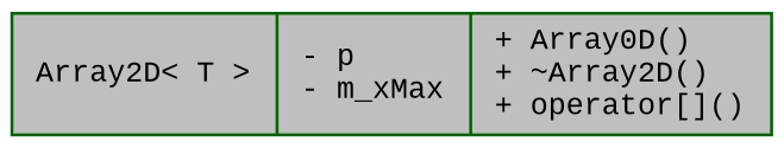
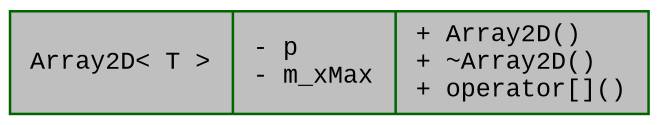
  digraph {
    rankdir=LR
    fontname="Liberation Mono"
-   n1 [color=darkgreen fillcolor=grey75 fontcolor=black fontname="Liberation Mono" fontsize=10 height=0.2 label="{Array2D\< T \>\n|- p\l- m_xMax\l|+ Array0D()\l+ ~Array2D()\l+ operator[]()\l}" shape=record style=filled width=0.4]
+   n1 [color=darkgreen fillcolor=grey75 fontcolor=black fontname="Liberation Mono" fontsize=10 height=0.2 label="{Array2D\< T \>\n|- p\l- m_xMax\l|+ Array2D()\l+ ~Array2D()\l+ operator[]()\l}" shape=record style=filled width=0.4]
  }
